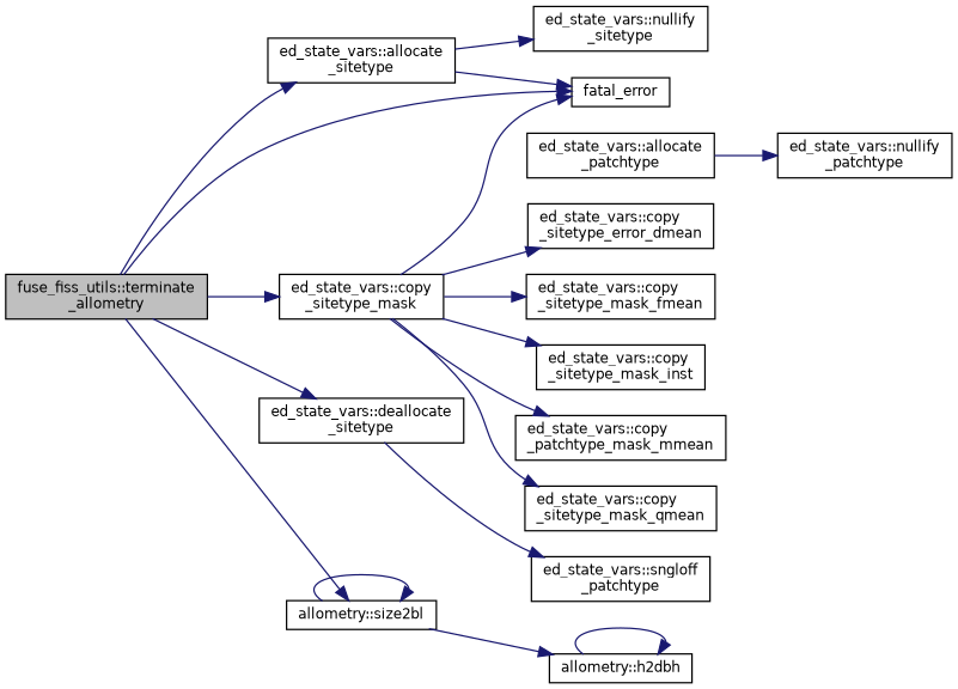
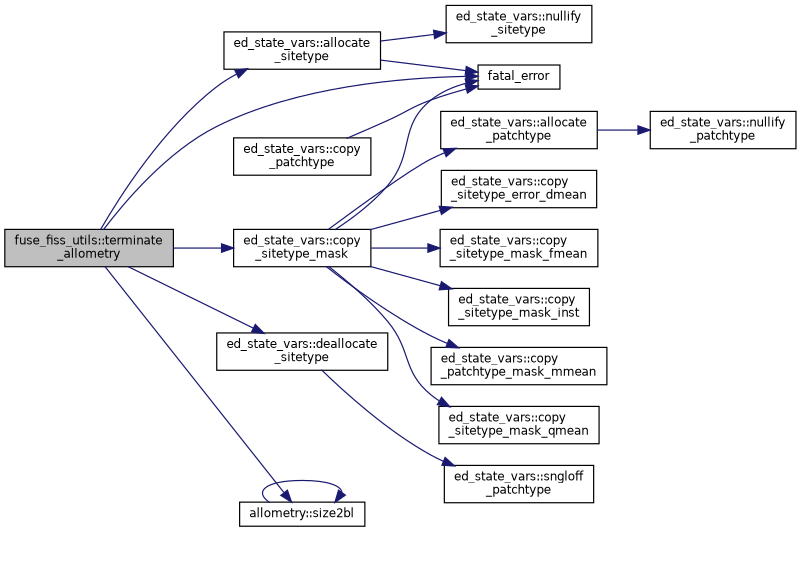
  digraph {
    rankdir=LR
    node [color=black fillcolor=white fontname=Helvetica fontsize=10 shape=record style=filled]
    edge [color=midnightblue fontname=Helvetica fontsize=10 labelfontname=Helvetica labelfontsize=10 style=solid]
    n1 [fillcolor=grey75 fontcolor=black height=0.2 label="fuse_fiss_utils::terminate\l_allometry" width=0.4]
    n2 [height=0.2 label="ed_state_vars::allocate\l_sitetype" width=0.4]
    n3 [height=0.2 label=fatal_error width=0.4]
    n4 [height=0.2 label="ed_state_vars::copy\l_sitetype_mask" width=0.4]
    n5 [height=0.2 label="ed_state_vars::deallocate\l_sitetype" width=0.4]
    n6 [height=0.2 label="allometry::size2bl" width=0.4]
    n7 [height=0.2 label="ed_state_vars::nullify\l_sitetype" width=0.4]
    n8 [height=0.2 label="ed_state_vars::allocate\l_patchtype" width=0.4]
    n9 [height=0.2 label="ed_state_vars::copy\l_sitetype_error_dmean" width=0.4]
    n10 [height=0.2 label="ed_state_vars::copy\l_sitetype_mask_fmean" width=0.4]
    n11 [height=0.2 label="ed_state_vars::copy\l_sitetype_mask_inst" width=0.4]
    n12 [height=0.2 label="ed_state_vars::copy\l_patchtype_mask_mmean" width=0.4]
    n13 [height=0.2 label="ed_state_vars::copy\l_sitetype_mask_qmean" width=0.4]
    n14 [height=0.2 label="ed_state_vars::sngloff\l_patchtype" width=0.4]
-   n15 [height=0.2 label="allometry::h2dbh" width=0.4]
    n16 [height=0.2 label="ed_state_vars::nullify\l_patchtype" width=0.4]
+   n17 [height=0.2 label="ed_state_vars::copy\l_patchtype" width=0.4]
    n1 -> n2
    n1 -> n3
    n1 -> n4
    n1 -> n5
    n1 -> n6
    n2 -> n3
    n2 -> n7
    n4 -> n3
+   n4 -> n8
    n4 -> n9
    n4 -> n10
    n4 -> n11
    n4 -> n12
    n4 -> n13
    n5 -> n14
    n6 -> n6
-   n6 -> n15
    n8 -> n16
-   n15 -> n15
+   n17 -> n3
  }
